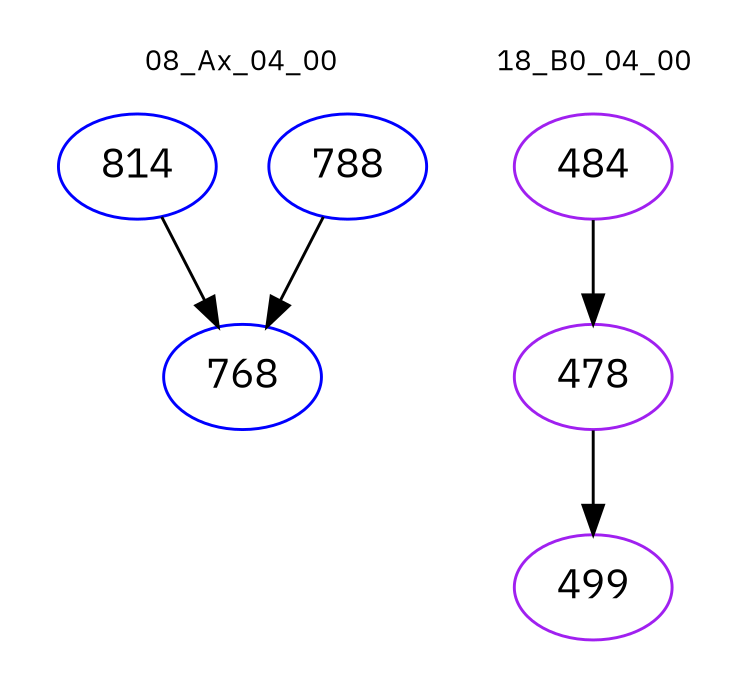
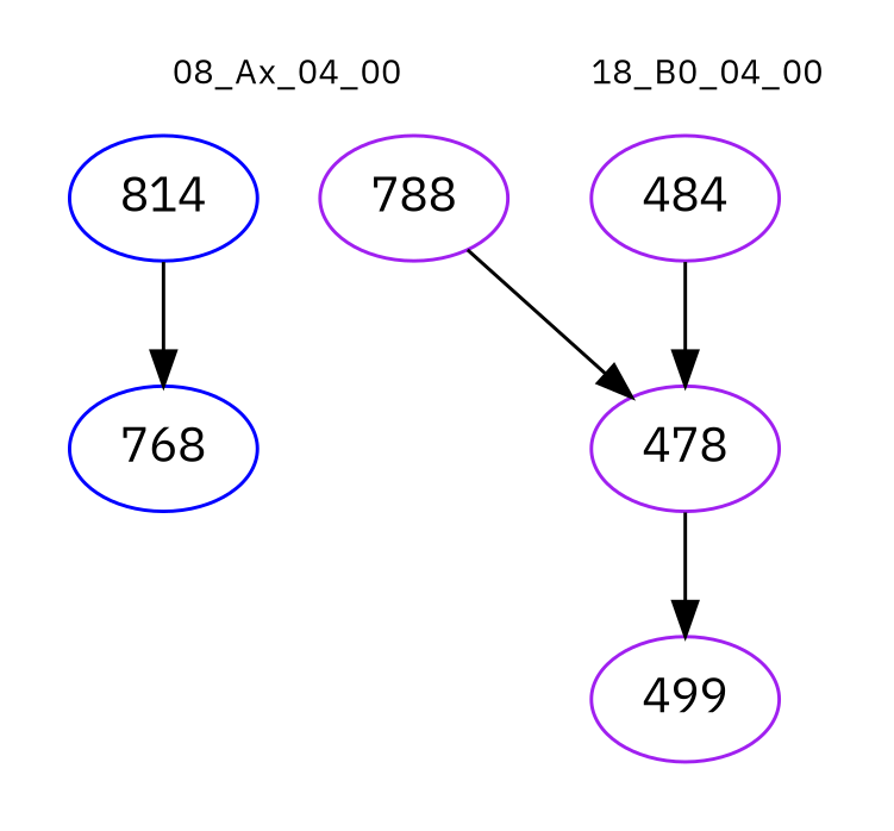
  digraph {
    fontname="IBM Plex Sans"
    node [color=blue fontname="IBM Plex Sans"]
    edge [color=black fontname="IBM Plex Sans"]
-   n1 [label=788]
+   n1 [color=purple label=788]
    n2 [label=768]
    n3 [label=814]
    n4 [color=purple label=484]
    n5 [color=purple label=478]
    n6 [color=purple label=499]
    subgraph cluster_1 {
      color=white
      fontsize=10
      label="08_Ax_04_00"
      n1
      n2
      n3
    }
    subgraph cluster_2 {
      color=white
      fontsize=10
      label="18_B0_04_00"
      n4
      n5
      n6
    }
-   n1 -> n2
+   n1 -> n5
    n3 -> n2
    n4 -> n5
    n5 -> n6
  }
